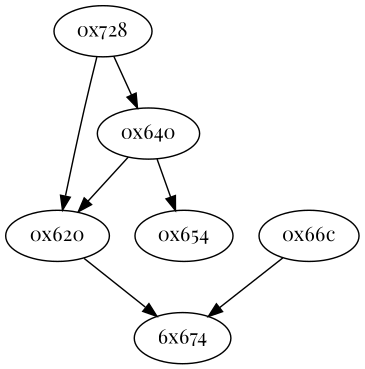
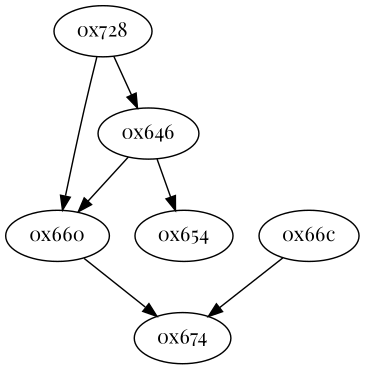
  strict digraph {
    fontname="Playfair Display"
    node [fontname="Playfair Display" opcode="[u'ldr', u'add', u'b']"]
    edge [fontname="Playfair Display"]
-   "0x674" [opcode="[u'bl', u'mov', u'pop']" label="6x674"]
-   "0x660" [label="0x620"]
-   "0x640" [opcode="[u'ldr', u'add', u'bl', u'cmp', u'b']"]
+   "0x674" [opcode="[u'bl', u'mov', u'pop']"]
+   "0x660"
+   "0x640" [opcode="[u'ldr', u'add', u'bl', u'cmp', u'b']" label="0x646"]
    "0x654"
    "0x66c" [opcode="[u'ldr', u'add']"]
    n6 [label="0x728" opcode="[u'push', u'add', u'ldr', u'ldrb', u'cmp', u'b']"]
    "0x660" -> "0x674"
    "0x640" -> "0x660"
    "0x640" -> "0x654"
    "0x66c" -> "0x674"
    n6 -> "0x660"
    n6 -> "0x640"
  }
